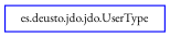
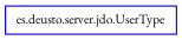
  digraph {
    rankdir=LR
    fontname="EB Garamond"
-   n1 [color=blue fillcolor=white fontname="EB Garamond" fontsize=10 height=0.2 label="es.deusto.jdo.jdo.UserType" shape=record style=filled width=0.4]
+   n1 [color=blue fillcolor=white fontname="EB Garamond" fontsize=10 height=0.2 label="es.deusto.server.jdo.UserType" shape=record style=filled width=0.4]
  }
